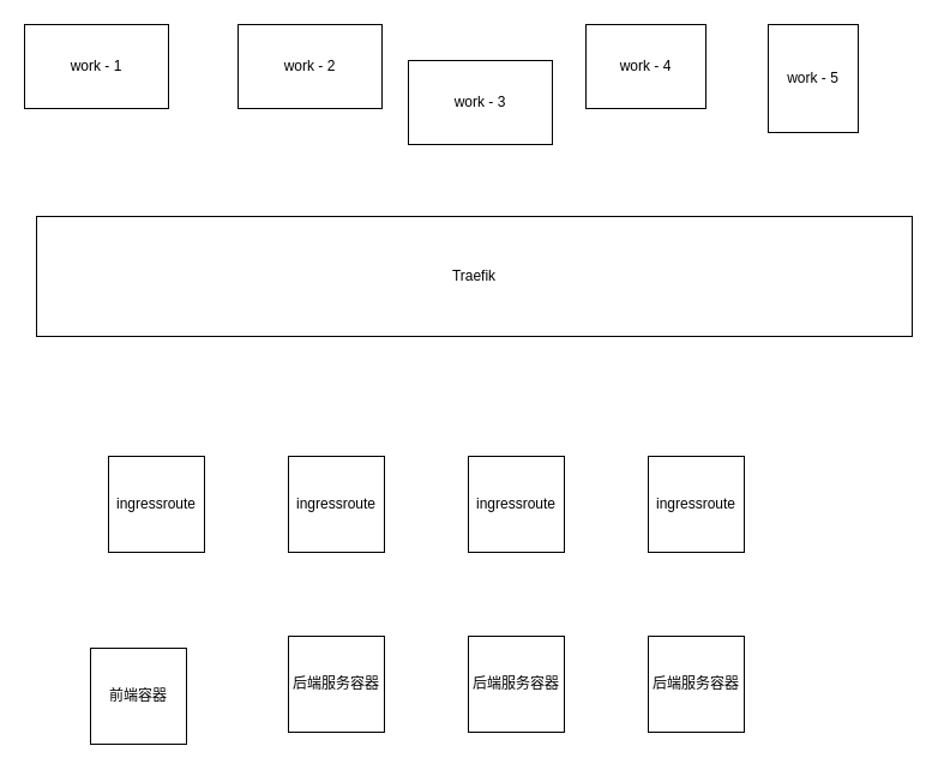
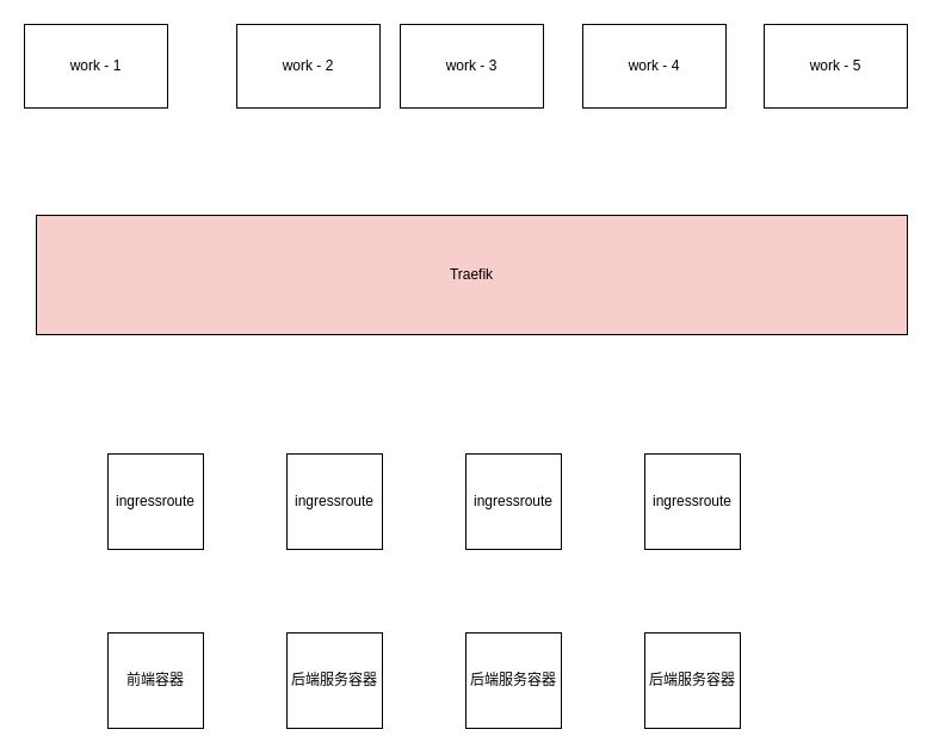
  <mxCell id="0" />
  <mxCell id="1" parent="0" />
  <mxCell id="2" value="work - 2" style="rounded=0;whiteSpace=wrap;html=1;" vertex="1" parent="1"><mxGeometry x="198" y="20" width="120" height="70" as="geometry" /></mxCell>
- <mxCell id="3" value="work - 3" style="rounded=0;whiteSpace=wrap;html=1;" vertex="1" parent="1"><mxGeometry x="340" y="50" width="120" height="70" as="geometry" /></mxCell>
- <mxCell id="4" value="work - 4" style="rounded=0;whiteSpace=wrap;html=1;" vertex="1" parent="1"><mxGeometry x="488" y="20" width="100" height="70" as="geometry" /></mxCell>
- <mxCell id="5" value="work - 5" style="rounded=0;whiteSpace=wrap;html=1;" vertex="1" parent="1"><mxGeometry x="640" y="20" width="75" height="90" as="geometry" /></mxCell>
+ <mxCell id="3" value="work - 3" style="rounded=0;whiteSpace=wrap;html=1;" vertex="1" parent="1"><mxGeometry x="335" y="20" width="120" height="70" as="geometry" /></mxCell>
+ <mxCell id="4" value="work - 4" style="rounded=0;whiteSpace=wrap;html=1;" vertex="1" parent="1"><mxGeometry x="488" y="20" width="120" height="70" as="geometry" /></mxCell>
+ <mxCell id="5" value="work - 5" style="rounded=0;whiteSpace=wrap;html=1;" vertex="1" parent="1"><mxGeometry x="640" y="20" width="120" height="70" as="geometry" /></mxCell>
  <mxCell id="6" value="work - 1" style="rounded=0;whiteSpace=wrap;html=1;" vertex="1" parent="1"><mxGeometry x="20" y="20" width="120" height="70" as="geometry" /></mxCell>
- <mxCell id="7" value="Traefik" style="rounded=0;whiteSpace=wrap;html=1;" vertex="1" parent="1"><mxGeometry x="30" y="180" width="730" height="100" as="geometry" /></mxCell>
+ <mxCell id="7" value="Traefik" style="rounded=0;whiteSpace=wrap;html=1;fillColor=#f8cecc;" vertex="1" parent="1"><mxGeometry x="30" y="180" width="730" height="100" as="geometry" /></mxCell>
  <mxCell id="8" value="ingressroute" style="whiteSpace=wrap;html=1;aspect=fixed;" vertex="1" parent="1"><mxGeometry x="90" y="380" width="80" height="80" as="geometry" /></mxCell>
- <mxCell id="9" value="前端容器" style="whiteSpace=wrap;html=1;aspect=fixed;" vertex="1" parent="1"><mxGeometry x="75" y="540" width="80" height="80" as="geometry" /></mxCell>
+ <mxCell id="9" value="前端容器" style="whiteSpace=wrap;html=1;aspect=fixed;" vertex="1" parent="1"><mxGeometry x="90" y="530" width="80" height="80" as="geometry" /></mxCell>
  <mxCell id="10" value="ingressroute" style="whiteSpace=wrap;html=1;aspect=fixed;" vertex="1" parent="1"><mxGeometry x="240" y="380" width="80" height="80" as="geometry" /></mxCell>
  <mxCell id="11" value="后端服务容器" style="whiteSpace=wrap;html=1;aspect=fixed;" vertex="1" parent="1"><mxGeometry x="240" y="530" width="80" height="80" as="geometry" /></mxCell>
  <mxCell id="12" value="ingressroute" style="whiteSpace=wrap;html=1;aspect=fixed;" vertex="1" parent="1"><mxGeometry x="390" y="380" width="80" height="80" as="geometry" /></mxCell>
  <mxCell id="13" value="后端服务容器" style="whiteSpace=wrap;html=1;aspect=fixed;" vertex="1" parent="1"><mxGeometry x="390" y="530" width="80" height="80" as="geometry" /></mxCell>
  <mxCell id="14" value="ingressroute" style="whiteSpace=wrap;html=1;aspect=fixed;" vertex="1" parent="1"><mxGeometry x="540" y="380" width="80" height="80" as="geometry" /></mxCell>
  <mxCell id="15" value="后端服务容器" style="whiteSpace=wrap;html=1;aspect=fixed;" vertex="1" parent="1"><mxGeometry x="540" y="530" width="80" height="80" as="geometry" /></mxCell>
